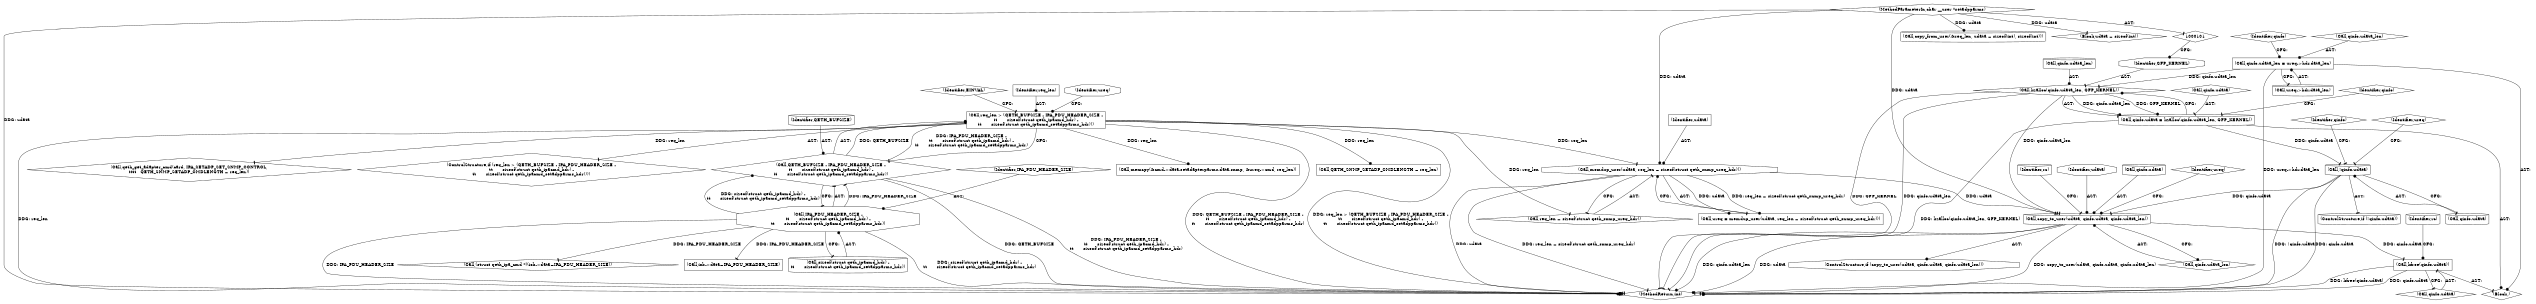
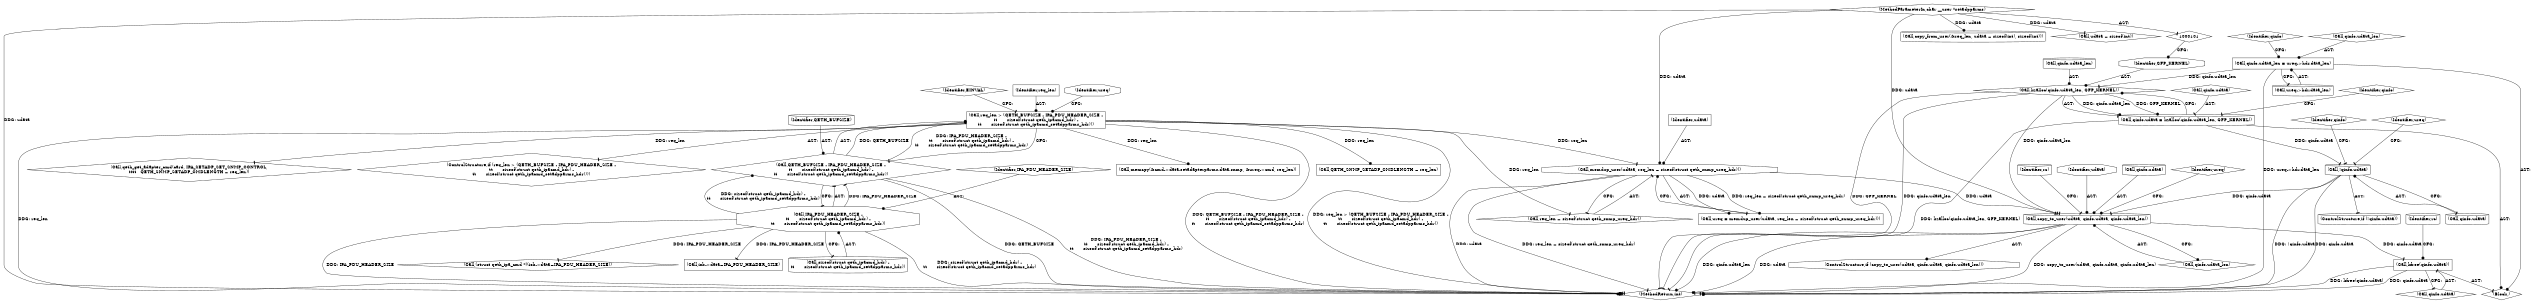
  digraph {
    node [shape=diamond]
    edge [arrowhead=tee]
    n1 [label="(Call,copy_to_user(udata, qinfo.udata, qinfo.udata_len))" shape=cylinder]
    n2 [label="(Call,kfree(qinfo.udata))" shape=box]
    n3 [label="(MethodReturn,int)"]
    n4 [label="(Call,qinfo.udata_len)"]
    n5 [label="(ControlStructure,if (copy_to_user(udata, qinfo.udata, qinfo.udata_len)))" shape=octagon]
    n6 [label="(Block,)"]
    n7 [label="(Call,qinfo.udata)"]
    n8 [label="(Call,memdup_user(udata, req_len + sizeof(struct qeth_snmp_ureq_hdr)))" shape=octagon]
    n9 [label="(Call,req_len + sizeof(struct qeth_snmp_ureq_hdr))"]
    n10 [label="(Call,ureq = memdup_user(udata, req_len + sizeof(struct qeth_snmp_ureq_hdr)))" shape=box]
    n11 [label="(MethodParameterIn,char __user *setadpparms)"]
    n12 [label="(Call,copy_from_user(&req_len, udata + sizeof(int), sizeof(int)))" shape=cylinder]
-   n13 [label="(Block,udata + sizeof(int))"]
+   n13 [label="(Call,udata + sizeof(int))"]
    1000101
    n15 [label="(Identifier,GFP_KERNEL)" shape=octagon]
    n16 [label="(Call,req_len > (QETH_BUFSIZE - IPA_PDU_HEADER_SIZE -\n\t\t       sizeof(struct qeth_ipacmd_hdr) -\n\t\t       sizeof(struct qeth_ipacmd_setadpparms_hdr)))" shape=box]
    n17 [label="(Call,QETH_BUFSIZE - IPA_PDU_HEADER_SIZE -\n\t\t       sizeof(struct qeth_ipacmd_hdr) -\n\t\t       sizeof(struct qeth_ipacmd_setadpparms_hdr))"]
    n18 [label="(Call,memcpy(&cmd->data.setadapterparms.data.snmp, &ureq->cmd, req_len))" shape=box]
    n19 [label="(Call,QETH_SNMP_SETADP_CMDLENGTH + req_len)" shape=box]
    n20 [label="(Call,qeth_get_adapter_cmd(card, IPA_SETADP_SET_SNMP_CONTROL,\n\t\t\t\t   QETH_SNMP_SETADP_CMDLENGTH + req_len))"]
    n21 [label="(ControlStructure,if (req_len > (QETH_BUFSIZE - IPA_PDU_HEADER_SIZE -\n\t\t       sizeof(struct qeth_ipacmd_hdr) -\n\t\t       sizeof(struct qeth_ipacmd_setadpparms_hdr))))"]
    n22 [label="(Call,IPA_PDU_HEADER_SIZE -\n\t\t       sizeof(struct qeth_ipacmd_hdr) -\n\t\t       sizeof(struct qeth_ipacmd_setadpparms_hdr))" shape=octagon]
    n23 [label="(Call,(struct qeth_ipa_cmd *)(iob->data+IPA_PDU_HEADER_SIZE))"]
    n24 [label="(Call,iob->data+IPA_PDU_HEADER_SIZE)" shape=box]
    n25 [label="(Call,sizeof(struct qeth_ipacmd_hdr) -\n\t\t       sizeof(struct qeth_ipacmd_setadpparms_hdr))" shape=cylinder]
    n26 [label="(Call,!qinfo.udata)" shape=cylinder]
    n27 [label="(ControlStructure,if (!qinfo.udata))" shape=cylinder]
    n28 [label="(Call,qinfo.udata)" shape=cylinder]
    n29 [label="(Call,qinfo.udata = kzalloc(qinfo.udata_len, GFP_KERNEL))" shape=cylinder]
    n30 [label="(Call,kzalloc(qinfo.udata_len, GFP_KERNEL))"]
    n31 [label="(Call,qinfo.udata_len = ureq->hdr.data_len)" shape=box]
    n32 [label="(Call,ureq->hdr.data_len)" shape=cylinder]
    n33 [label="(Identifier,udata)" shape=octagon]
    n34 [label="(Identifier,ureq)" shape=octagon]
    n35 [label="(Identifier,EINVAL)"]
    n36 [label="(Identifier,qinfo)"]
    n37 [label="(Call,qinfo.udata)" shape=cylinder]
    n38 [label="(Identifier,ureq)"]
    n39 [label="(Call,qinfo.udata_len)" shape=cylinder]
    n40 [label="(Identifier,IPA_PDU_HEADER_SIZE)"]
    n41 [label="(Identifier,udata)" shape=box]
    n42 [label="(Identifier,req_len)" shape=box]
    n43 [label="(Identifier,rc)" shape=cylinder]
    n44 [label="(Identifier,qinfo)"]
    n45 [label="(Call,qinfo.udata_len)"]
    n46 [label="(Identifier,rc)" shape=cylinder]
    n47 [label="(Identifier,ureq)"]
    n48 [label="(Identifier,qinfo)"]
    n49 [label="(Identifier,QETH_BUFSIZE)" shape=cylinder]
    n50 [label="(Call,qinfo.udata)"]
    n1 -> n2 [label="DDG: qinfo.udata"]
    n1 -> n3 [label="DDG: copy_to_user(udata, qinfo.udata, qinfo.udata_len)"]
    n1 -> n3 [arrowhead=dot label="DDG: qinfo.udata_len"]
    n1 -> n3 [arrowhead=dot label="DDG: udata"]
    n1 -> n4 [arrowhead=dot label="CFG: "]
    n1 -> n5 [arrowhead=dot label="AST: "]
    n2 -> n3 [label="DDG: kfree(qinfo.udata)"]
    n2 -> n3 [label="DDG: qinfo.udata"]
    n2 -> n6 [label="AST: "]
    n2 -> n7 [label="CFG: "]
    n4 -> n1 [arrowhead=dot label="AST: "]
    n7 -> n2 [label="AST: "]
    n8 -> n1 [label="DDG: udata"]
    n8 -> n3 [label="DDG: udata"]
    n8 -> n3 [label="DDG: req_len + sizeof(struct qeth_snmp_ureq_hdr)"]
    n8 -> n9 [label="CFG: "]
    n8 -> n10 [label="AST: "]
    n8 -> n10 [arrowhead=dot label="DDG: udata"]
    n8 -> n10 [arrowhead=dot label="DDG: req_len + sizeof(struct qeth_snmp_ureq_hdr)"]
    n9 -> n8 [label="AST: "]
    n10 -> n8 [arrowhead=dot label="CFG: "]
    n11 -> n1 [label="DDG: udata"]
    n11 -> n3 [arrowhead=dot label="DDG: udata"]
    n11 -> n8 [arrowhead=dot label="DDG: udata"]
    n11 -> n12 [arrowhead=dot label="DDG: udata"]
    n11 -> n13 [label="DDG: udata"]
    n11 -> 1000101 [label="AST: "]
    1000101 -> n15 [arrowhead=dot label="CFG: "]
-   n15 -> n30 [label="AST: "]
+   n15 -> n30 [arrowhead=dot label="AST: "]
    n16 -> n3 [label="DDG: QETH_BUFSIZE - IPA_PDU_HEADER_SIZE -\n\t\t       sizeof(struct qeth_ipacmd_hdr) -\n\t\t       sizeof(struct qeth_ipacmd_setadpparms_hdr)"]
    n16 -> n3 [label="DDG: req_len > (QETH_BUFSIZE - IPA_PDU_HEADER_SIZE -\n\t\t       sizeof(struct qeth_ipacmd_hdr) -\n\t\t       sizeof(struct qeth_ipacmd_setadpparms_hdr))"]
    n16 -> n3 [label="DDG: req_len"]
    n16 -> n8 [label="DDG: req_len"]
    n16 -> n9 [label="DDG: req_len"]
    n16 -> n17 [label="CFG: "]
    n16 -> n18 [arrowhead=dot label="DDG: req_len"]
    n16 -> n19 [arrowhead=dot label="DDG: req_len"]
    n16 -> n20 [label="DDG: req_len"]
    n16 -> n21 [label="AST: "]
    n17 -> n3 [arrowhead=dot label="DDG: QETH_BUFSIZE"]
    n17 -> n3 [arrowhead=dot label="DDG: IPA_PDU_HEADER_SIZE -\n\t\t       sizeof(struct qeth_ipacmd_hdr) -\n\t\t       sizeof(struct qeth_ipacmd_setadpparms_hdr)"]
    n17 -> n16 [arrowhead=dot label="AST: "]
    n17 -> n16 [label="DDG: QETH_BUFSIZE"]
    n17 -> n16 [arrowhead=dot label="DDG: IPA_PDU_HEADER_SIZE -\n\t\t       sizeof(struct qeth_ipacmd_hdr) -\n\t\t       sizeof(struct qeth_ipacmd_setadpparms_hdr)"]
    n17 -> n22 [label="CFG: "]
    n22 -> n3 [label="DDG: sizeof(struct qeth_ipacmd_hdr) -\n\t\t       sizeof(struct qeth_ipacmd_setadpparms_hdr)"]
    n22 -> n3 [arrowhead=dot label="DDG: IPA_PDU_HEADER_SIZE"]
    n22 -> n17 [label="AST: "]
    n22 -> n17 [label="DDG: IPA_PDU_HEADER_SIZE"]
    n22 -> n17 [arrowhead=dot label="DDG: sizeof(struct qeth_ipacmd_hdr) -\n\t\t       sizeof(struct qeth_ipacmd_setadpparms_hdr)"]
    n22 -> n23 [label="DDG: IPA_PDU_HEADER_SIZE"]
    n22 -> n24 [label="DDG: IPA_PDU_HEADER_SIZE"]
    n22 -> n25 [label="CFG: "]
    n25 -> n22 [arrowhead=dot label="AST: "]
    n26 -> n1 [label="DDG: qinfo.udata"]
    n26 -> n3 [arrowhead=dot label="DDG: !qinfo.udata"]
    n26 -> n3 [label="DDG: qinfo.udata"]
    n26 -> n27 [label="AST: "]
    n26 -> n28 [label="CFG: "]
    n28 -> n26 [arrowhead=dot label="AST: "]
    n29 -> n3 [label="DDG: kzalloc(qinfo.udata_len, GFP_KERNEL)"]
    n29 -> n6 [arrowhead=dot label="AST: "]
    n29 -> n26 [label="DDG: qinfo.udata"]
    n29 -> n30 [arrowhead=dot label="CFG: "]
    n30 -> n1 [label="DDG: qinfo.udata_len"]
    n30 -> n3 [label="DDG: GFP_KERNEL"]
    n30 -> n3 [label="DDG: qinfo.udata_len"]
    n30 -> n29 [label="AST: "]
    n30 -> n29 [arrowhead=dot label="DDG: qinfo.udata_len"]
    n30 -> n29 [arrowhead=dot label="DDG: GFP_KERNEL"]
    n31 -> n3 [label="DDG: ureq->hdr.data_len"]
    n31 -> n6 [arrowhead=dot label="AST: "]
    n31 -> n30 [label="DDG: qinfo.udata_len"]
    n31 -> n32 [label="CFG: "]
    n32 -> n31 [arrowhead=dot label="AST: "]
    n33 -> n1 [arrowhead=dot label="AST: "]
    n34 -> n16 [arrowhead=dot label="CFG: "]
    n35 -> n16 [label="CFG: "]
    n36 -> n26 [label="CFG: "]
    n37 -> n1 [arrowhead=dot label="AST: "]
    n38 -> n1 [arrowhead=dot label="CFG: "]
    n39 -> n30 [arrowhead=dot label="AST: "]
    n40 -> n22 [arrowhead=dot label="AST: "]
    n41 -> n8 [arrowhead=dot label="AST: "]
    n42 -> n16 [arrowhead=dot label="AST: "]
    n43 -> n2 [arrowhead=dot label="CFG: "]
    n44 -> n29 [label="CFG: "]
    n45 -> n31 [arrowhead=dot label="AST: "]
    n46 -> n1 [label="CFG: "]
    n47 -> n26 [label="CFG: "]
    n48 -> n31 [arrowhead=dot label="CFG: "]
    n49 -> n17 [arrowhead=dot label="AST: "]
    n50 -> n29 [label="AST: "]
  }
